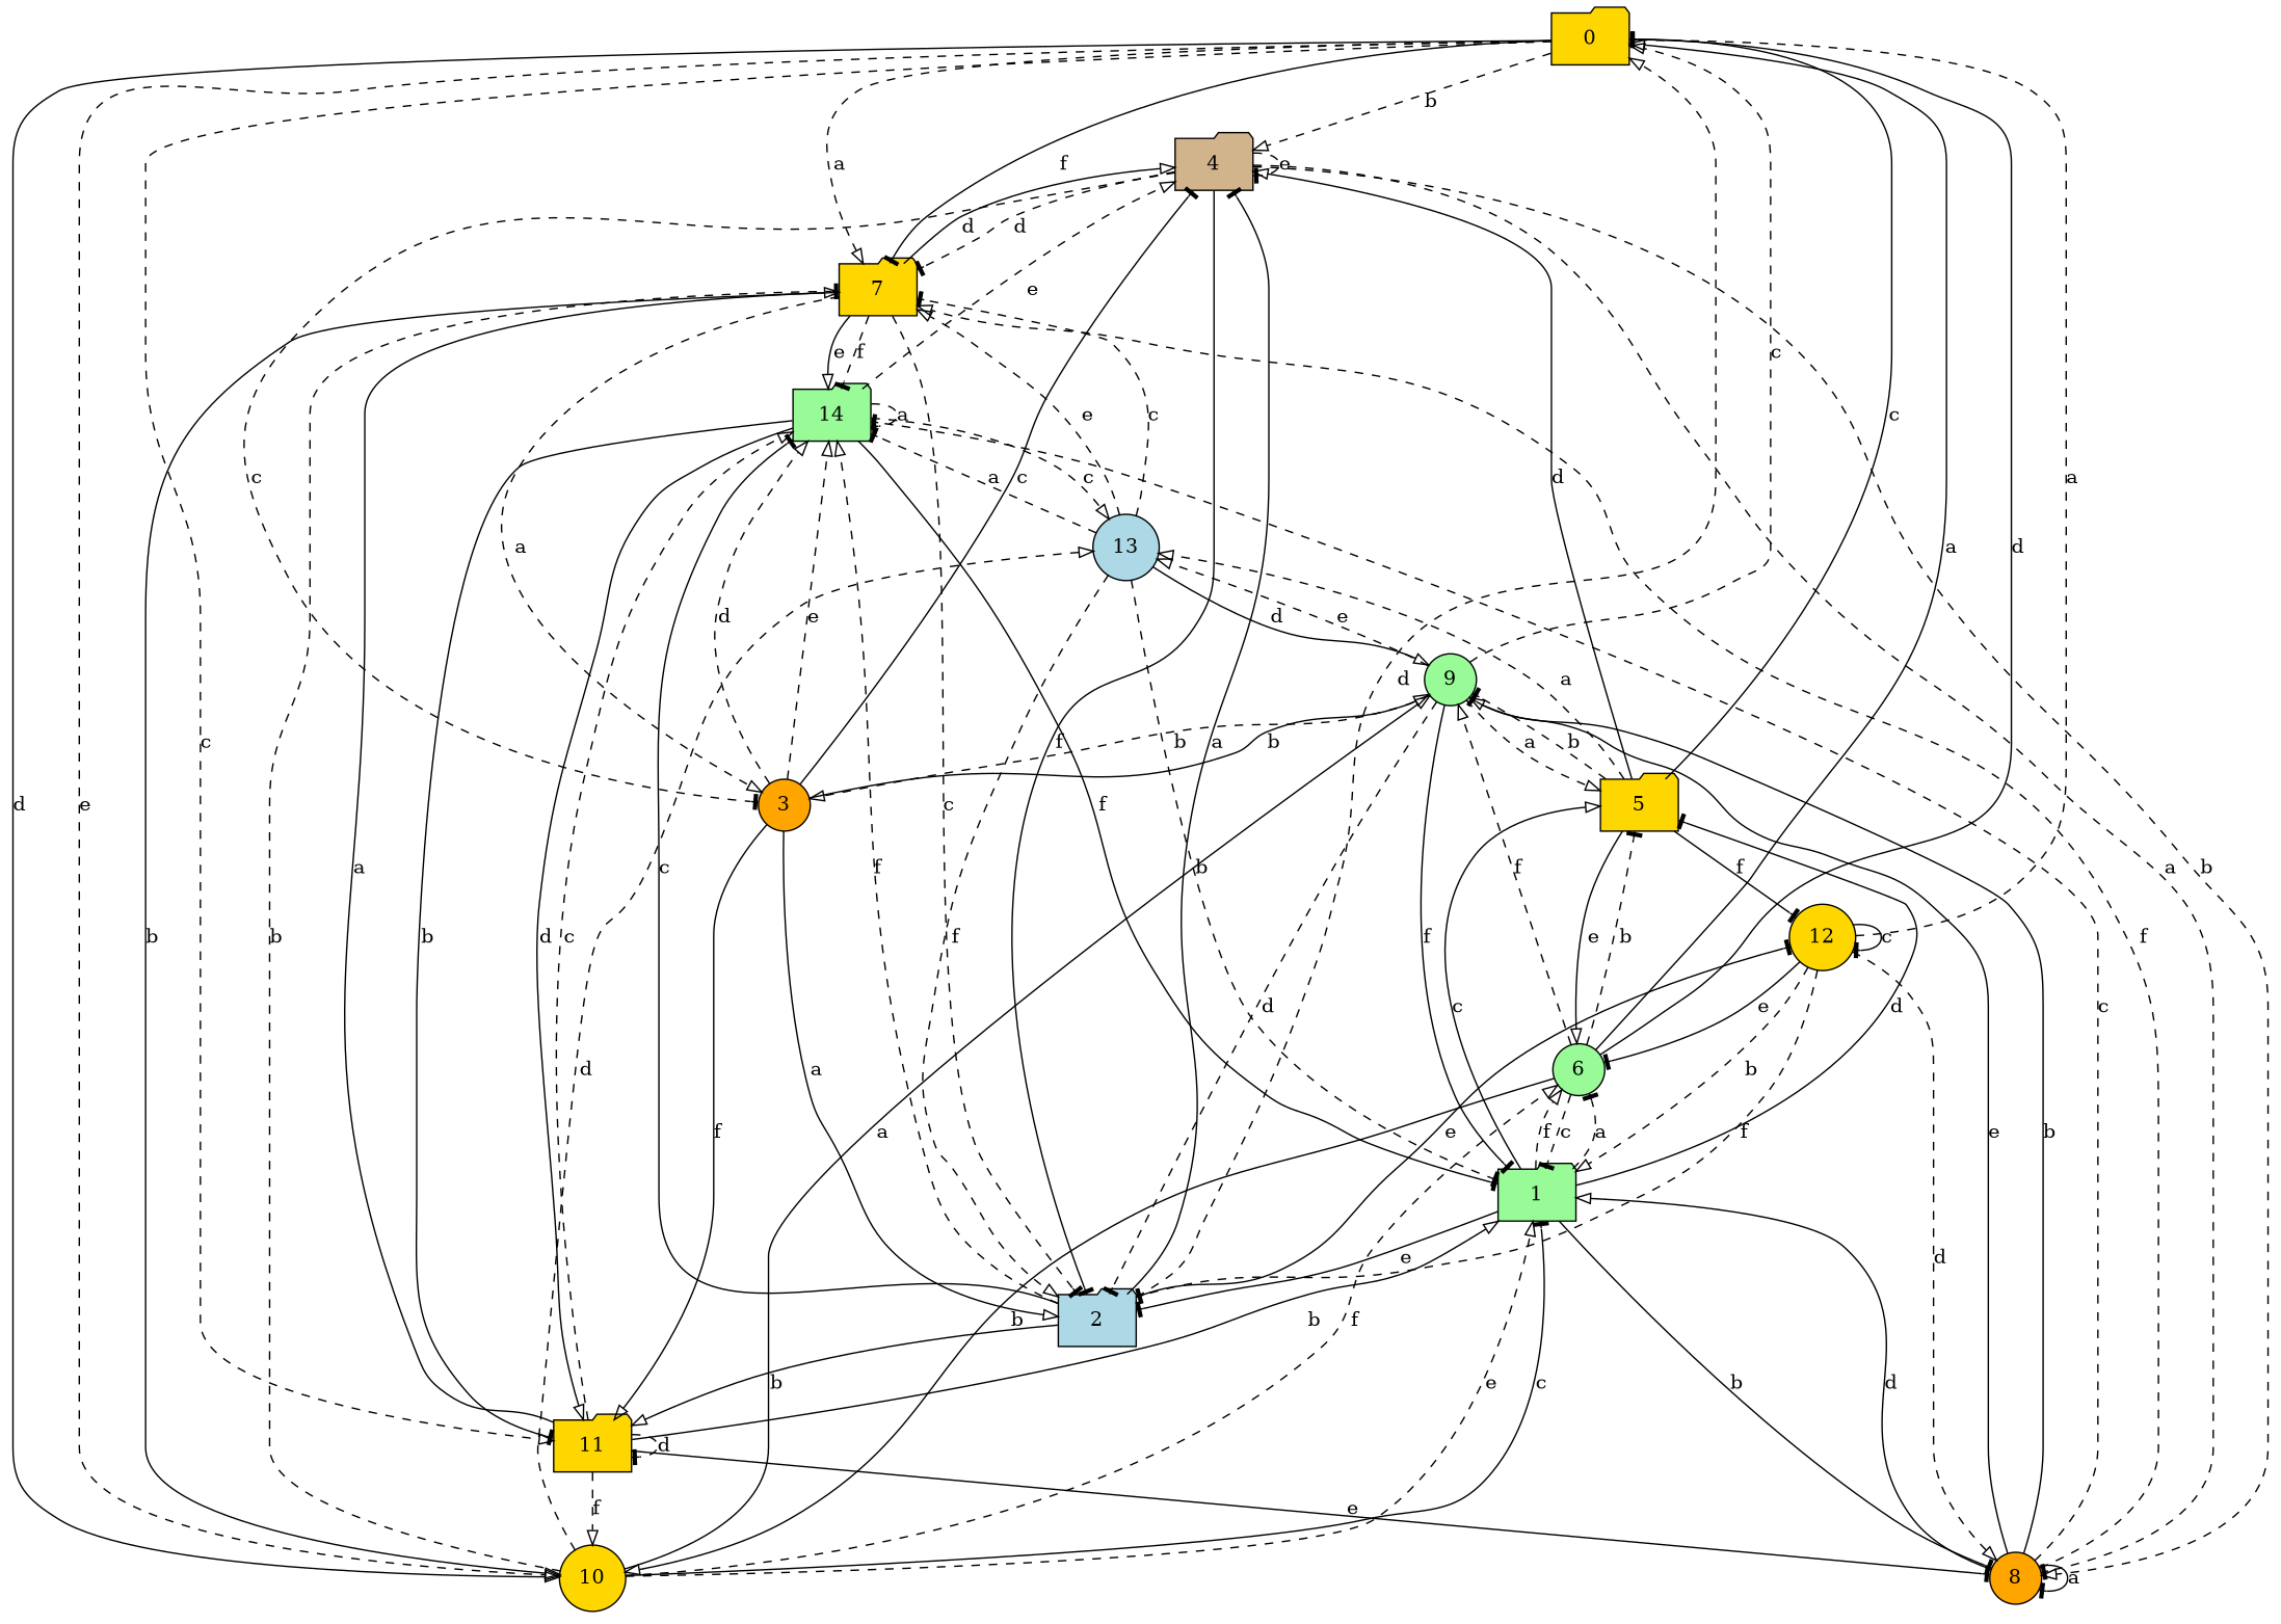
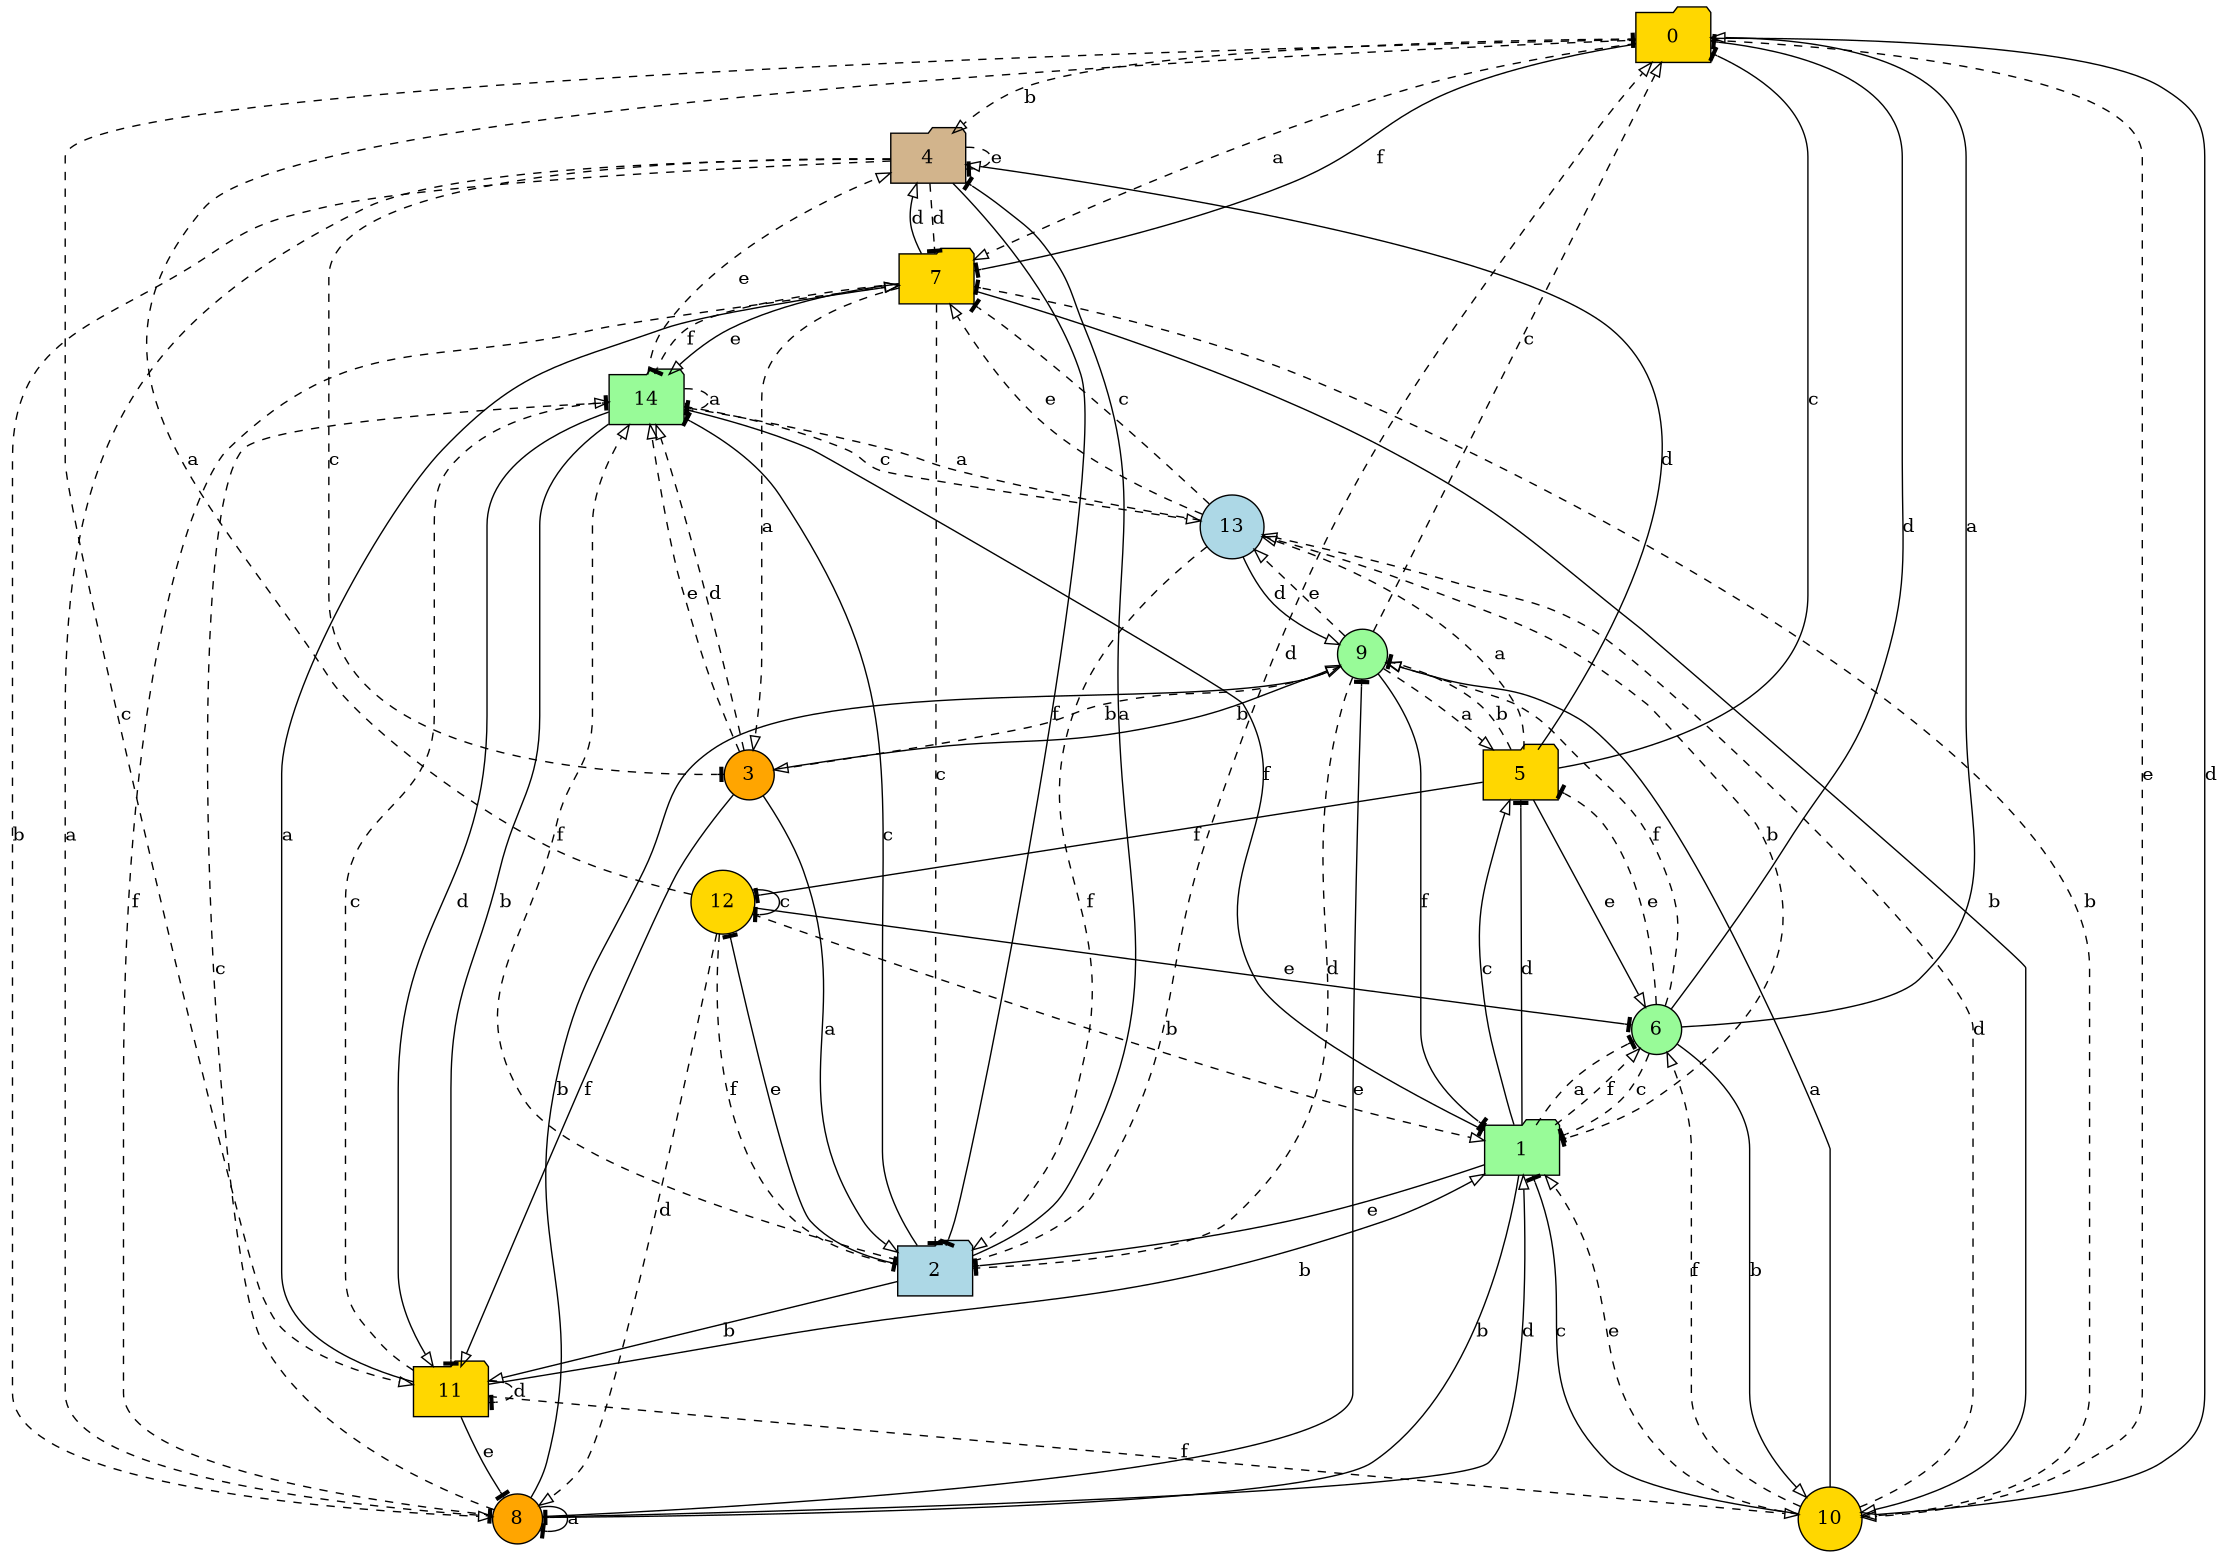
  digraph {
    rankdir=TB
    node [color=black fillcolor=gold shape=folder style="rounded,filled"]
    edge [arrowhead=onormal style=dashed]
    n1 [label=0]
    n2 [fillcolor=tan label=4 style=filled]
    n3 [label=7]
    n4 [label=10 shape=circle]
    n5 [label=11]
    n6 [fillcolor=lightblue label=2 style=filled]
    n7 [fillcolor=orange label=8 shape=circle style=filled]
    n8 [fillcolor=orange label=3 shape=circle]
    n9 [fillcolor=palegreen label=14 style=filled]
    n10 [fillcolor=palegreen label=1]
    n11 [fillcolor=palegreen label=6 shape=circle]
    n12 [fillcolor=palegreen label=9 shape=circle style=filled]
    n13 [fillcolor=lightblue label=13 shape=circle style=filled]
    n14 [label=5]
    n15 [label=12 shape=circle style=filled]
    n1 -> n2 [label=b]
    n1 -> n3 [label=a]
    n1 -> n3 [arrowhead=tee label=f style=solid]
    n1 -> n4 [label=d style=solid]
    n1 -> n4 [label=e]
    n1 -> n5 [label=c]
    n2 -> n2 [arrowhead=tee label=e]
    n2 -> n3 [arrowhead=tee label=d]
    n2 -> n6 [arrowhead=tee label=f style=solid]
    n2 -> n7 [arrowhead=tee label=a]
    n2 -> n7 [label=b]
    n2 -> n8 [arrowhead=tee label=c]
    n3 -> n2 [label=d style=solid]
    n3 -> n4 [label=b style=solid]
    n3 -> n6 [arrowhead=tee label=c]
    n3 -> n8 [label=a]
    n3 -> n9 [label=e style=solid]
    n3 -> n9 [arrowhead=tee label=f]
    n4 -> n3 [arrowhead=tee label=b]
    n4 -> n10 [arrowhead=tee label=c style=solid]
    n4 -> n10 [label=e]
    n4 -> n11 [label=f]
    n4 -> n12 [label=a style=solid]
    n4 -> n13 [label=d]
    n5 -> n3 [label=a style=solid]
    n5 -> n4 [label=f]
    n5 -> n5 [arrowhead=tee label=d]
    n5 -> n7 [arrowhead=tee label=e style=solid]
    n5 -> n9 [label=c]
    n5 -> n10 [label=b style=solid]
    n6 -> n1 [label=d]
    n6 -> n2 [arrowhead=tee label=a style=solid]
    n6 -> n5 [label=b style=solid]
    n6 -> n9 [arrowhead=tee label=c style=solid]
    n6 -> n9 [label=f]
    n6 -> n15 [arrowhead=tee label=e style=solid]
    n7 -> n3 [label=f]
    n7 -> n7 [arrowhead=tee label=a style=solid]
    n7 -> n9 [arrowhead=tee label=c]
    n7 -> n10 [label=d style=solid]
    n7 -> n12 [label=b style=solid]
    n7 -> n12 [arrowhead=tee label=e style=solid]
-   n8 -> n2 [arrowhead=tee label=c style=solid]
    n8 -> n5 [label=f style=solid]
    n8 -> n6 [label=a style=solid]
    n8 -> n9 [label=d]
    n8 -> n9 [label=e]
    n8 -> n12 [label=b style=solid]
    n9 -> n2 [label=e]
    n9 -> n5 [arrowhead=tee label=b style=solid]
    n9 -> n5 [label=d style=solid]
    n9 -> n9 [arrowhead=tee label=a]
    n9 -> n10 [arrowhead=tee label=f style=solid]
    n9 -> n13 [label=c]
    n10 -> n6 [arrowhead=tee label=e style=solid]
    n10 -> n7 [arrowhead=tee label=b style=solid]
    n10 -> n11 [arrowhead=tee label=a]
    n10 -> n11 [label=f]
    n10 -> n14 [label=c style=solid]
    n10 -> n14 [arrowhead=tee label=d style=solid]
    n11 -> n1 [label=a style=solid]
    n11 -> n1 [arrowhead=tee label=d style=solid]
    n11 -> n4 [label=b style=solid]
    n11 -> n10 [arrowhead=tee label=c]
    n11 -> n12 [label=f]
-   n11 -> n14 [arrowhead=tee label=b]
+   n11 -> n14 [arrowhead=tee label=e]
    n12 -> n1 [label=c]
    n12 -> n6 [arrowhead=tee label=d]
    n12 -> n8 [label=b]
    n12 -> n10 [arrowhead=tee label=f style=solid]
    n12 -> n13 [label=e]
    n12 -> n14 [label=a]
    n13 -> n3 [arrowhead=tee label=c]
    n13 -> n3 [label=e]
    n13 -> n6 [label=f]
    n13 -> n9 [arrowhead=tee label=a]
    n13 -> n10 [arrowhead=tee label=b]
    n13 -> n12 [label=d style=solid]
    n14 -> n1 [arrowhead=tee label=c style=solid]
    n14 -> n2 [label=d style=solid]
    n14 -> n11 [label=e style=solid]
    n14 -> n12 [arrowhead=tee label=b]
    n14 -> n13 [label=a]
    n14 -> n15 [arrowhead=tee label=f style=solid]
    n15 -> n1 [arrowhead=tee label=a]
    n15 -> n6 [arrowhead=tee label=f]
    n15 -> n7 [label=d]
    n15 -> n10 [label=b]
    n15 -> n11 [arrowhead=tee label=e style=solid]
    n15 -> n15 [arrowhead=tee label=c style=solid]
  }
